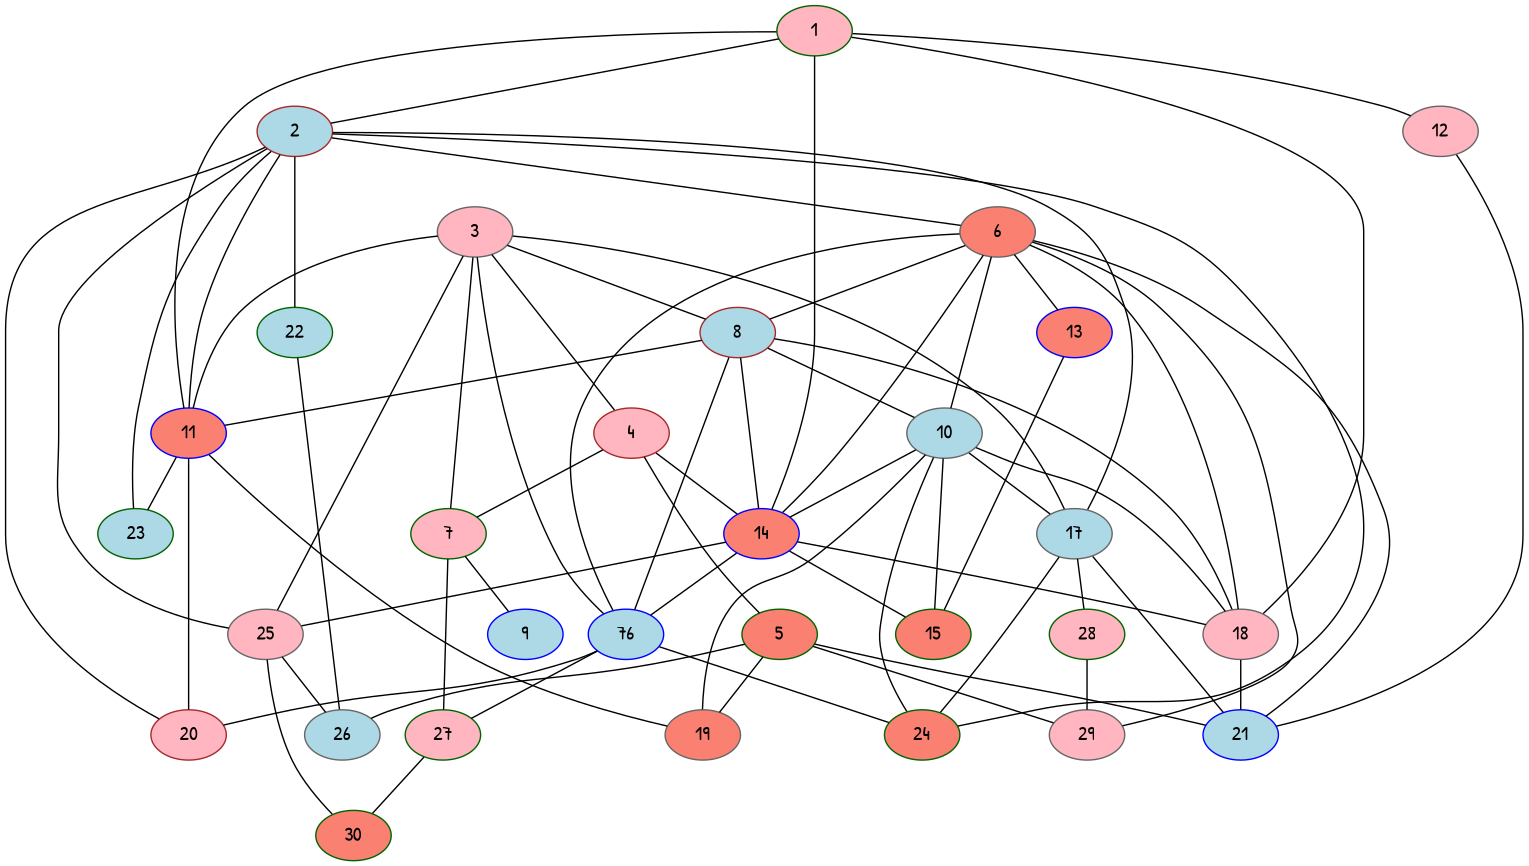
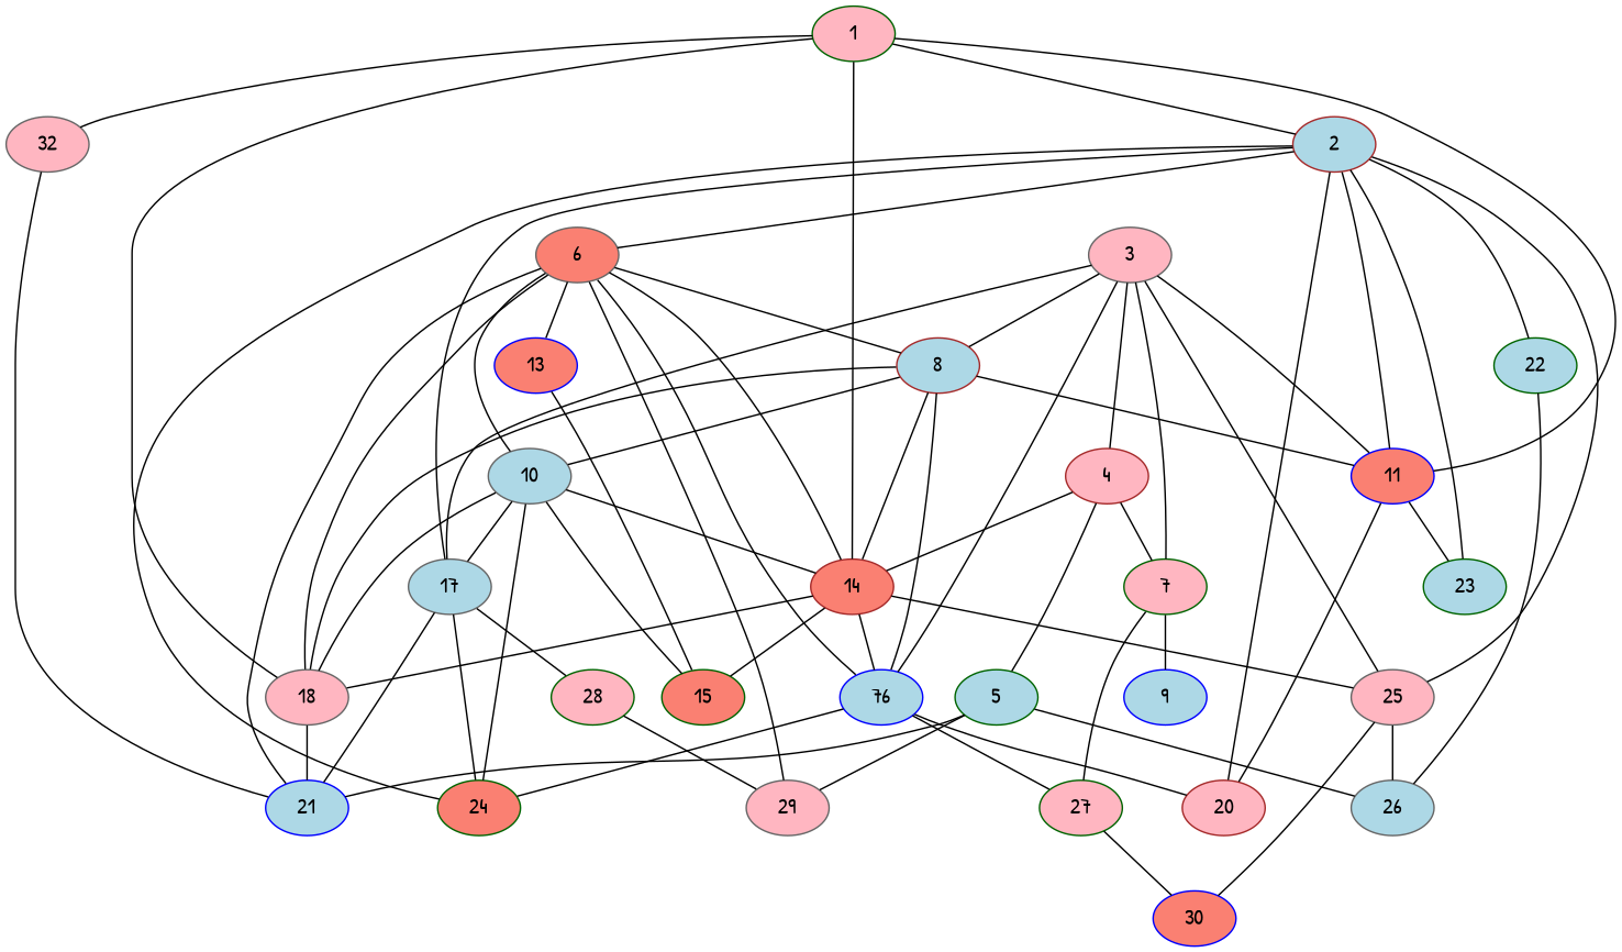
  graph {
    fontname="Patrick Hand"
    node [color=gray40 fillcolor=lightpink fontname="Patrick Hand" style=filled]
    edge [fontname="Patrick Hand" weight=1.0]
    2 [color=brown fillcolor=lightblue]
    1 [color=darkgreen]
    11 [color=blue fillcolor=salmon]
-   12
-   14 [color=blue fillcolor=salmon]
+   12 [label=32]
+   14 [color=brown fillcolor=salmon]
    18
    6 [fillcolor=salmon]
    17 [fillcolor=lightblue]
    20 [color=brown]
    22 [color=darkgreen fillcolor=lightblue]
    23 [color=darkgreen fillcolor=lightblue]
    24 [color=darkgreen fillcolor=salmon]
    25
-   19 [fillcolor=salmon]
    21 [color=blue fillcolor=lightblue]
    n16 [color=blue fillcolor=lightblue label=76]
    15 [color=darkgreen fillcolor=salmon]
-   5 [color=darkgreen fillcolor=salmon]
+   5 [color=darkgreen fillcolor=lightblue]
    26 [fillcolor=lightblue]
    29
    8 [color=brown fillcolor=lightblue]
    10 [fillcolor=lightblue]
    13 [color=blue fillcolor=salmon]
    28 [color=darkgreen]
-   30 [color=darkgreen fillcolor=salmon]
+   30 [color=blue fillcolor=salmon]
    3
    4 [color=brown]
    7 [color=darkgreen]
    9 [color=blue fillcolor=lightblue]
    27 [color=darkgreen]
    2 -- 11
    2 -- 6
    2 -- 17
    2 -- 20
    2 -- 22
    2 -- 23
    2 -- 24
    2 -- 25
    1 -- 2
    1 -- 11
    1 -- 12 [weight=2.0]
    1 -- 14 [weight=2.0]
    1 -- 18
    11 -- 20
    11 -- 23
-   11 -- 19
    12 -- 21
    14 -- 18
    14 -- 25
    14 -- n16 [weight=2.0]
    14 -- 15
    18 -- 21
    6 -- 14
    6 -- 18
    6 -- 21
    6 -- n16
    6 -- 29
    6 -- 8
    6 -- 10 [weight=2.0]
    6 -- 13
    17 -- 24
    17 -- 21
    17 -- 28
    22 -- 26
    25 -- 26
    25 -- 30
    n16 -- 20
    n16 -- 24
    n16 -- 27
-   5 -- 19
    5 -- 21
    5 -- 26 [weight=2.0]
    5 -- 29
    8 -- 11
    8 -- 14
    8 -- 18
    8 -- n16
    8 -- 10 [weight=2.0]
    10 -- 14 [weight=2.0]
    10 -- 18
    10 -- 17
    10 -- 24
-   10 -- 19
    10 -- 15
    13 -- 15
    28 -- 29
    3 -- 11 [weight=2.0]
    3 -- 17
    3 -- 25
    3 -- n16
    3 -- 8
    3 -- 4
    3 -- 7
    4 -- 14
    4 -- 5
    4 -- 7
    7 -- 9
    7 -- 27
    27 -- 30
  }
